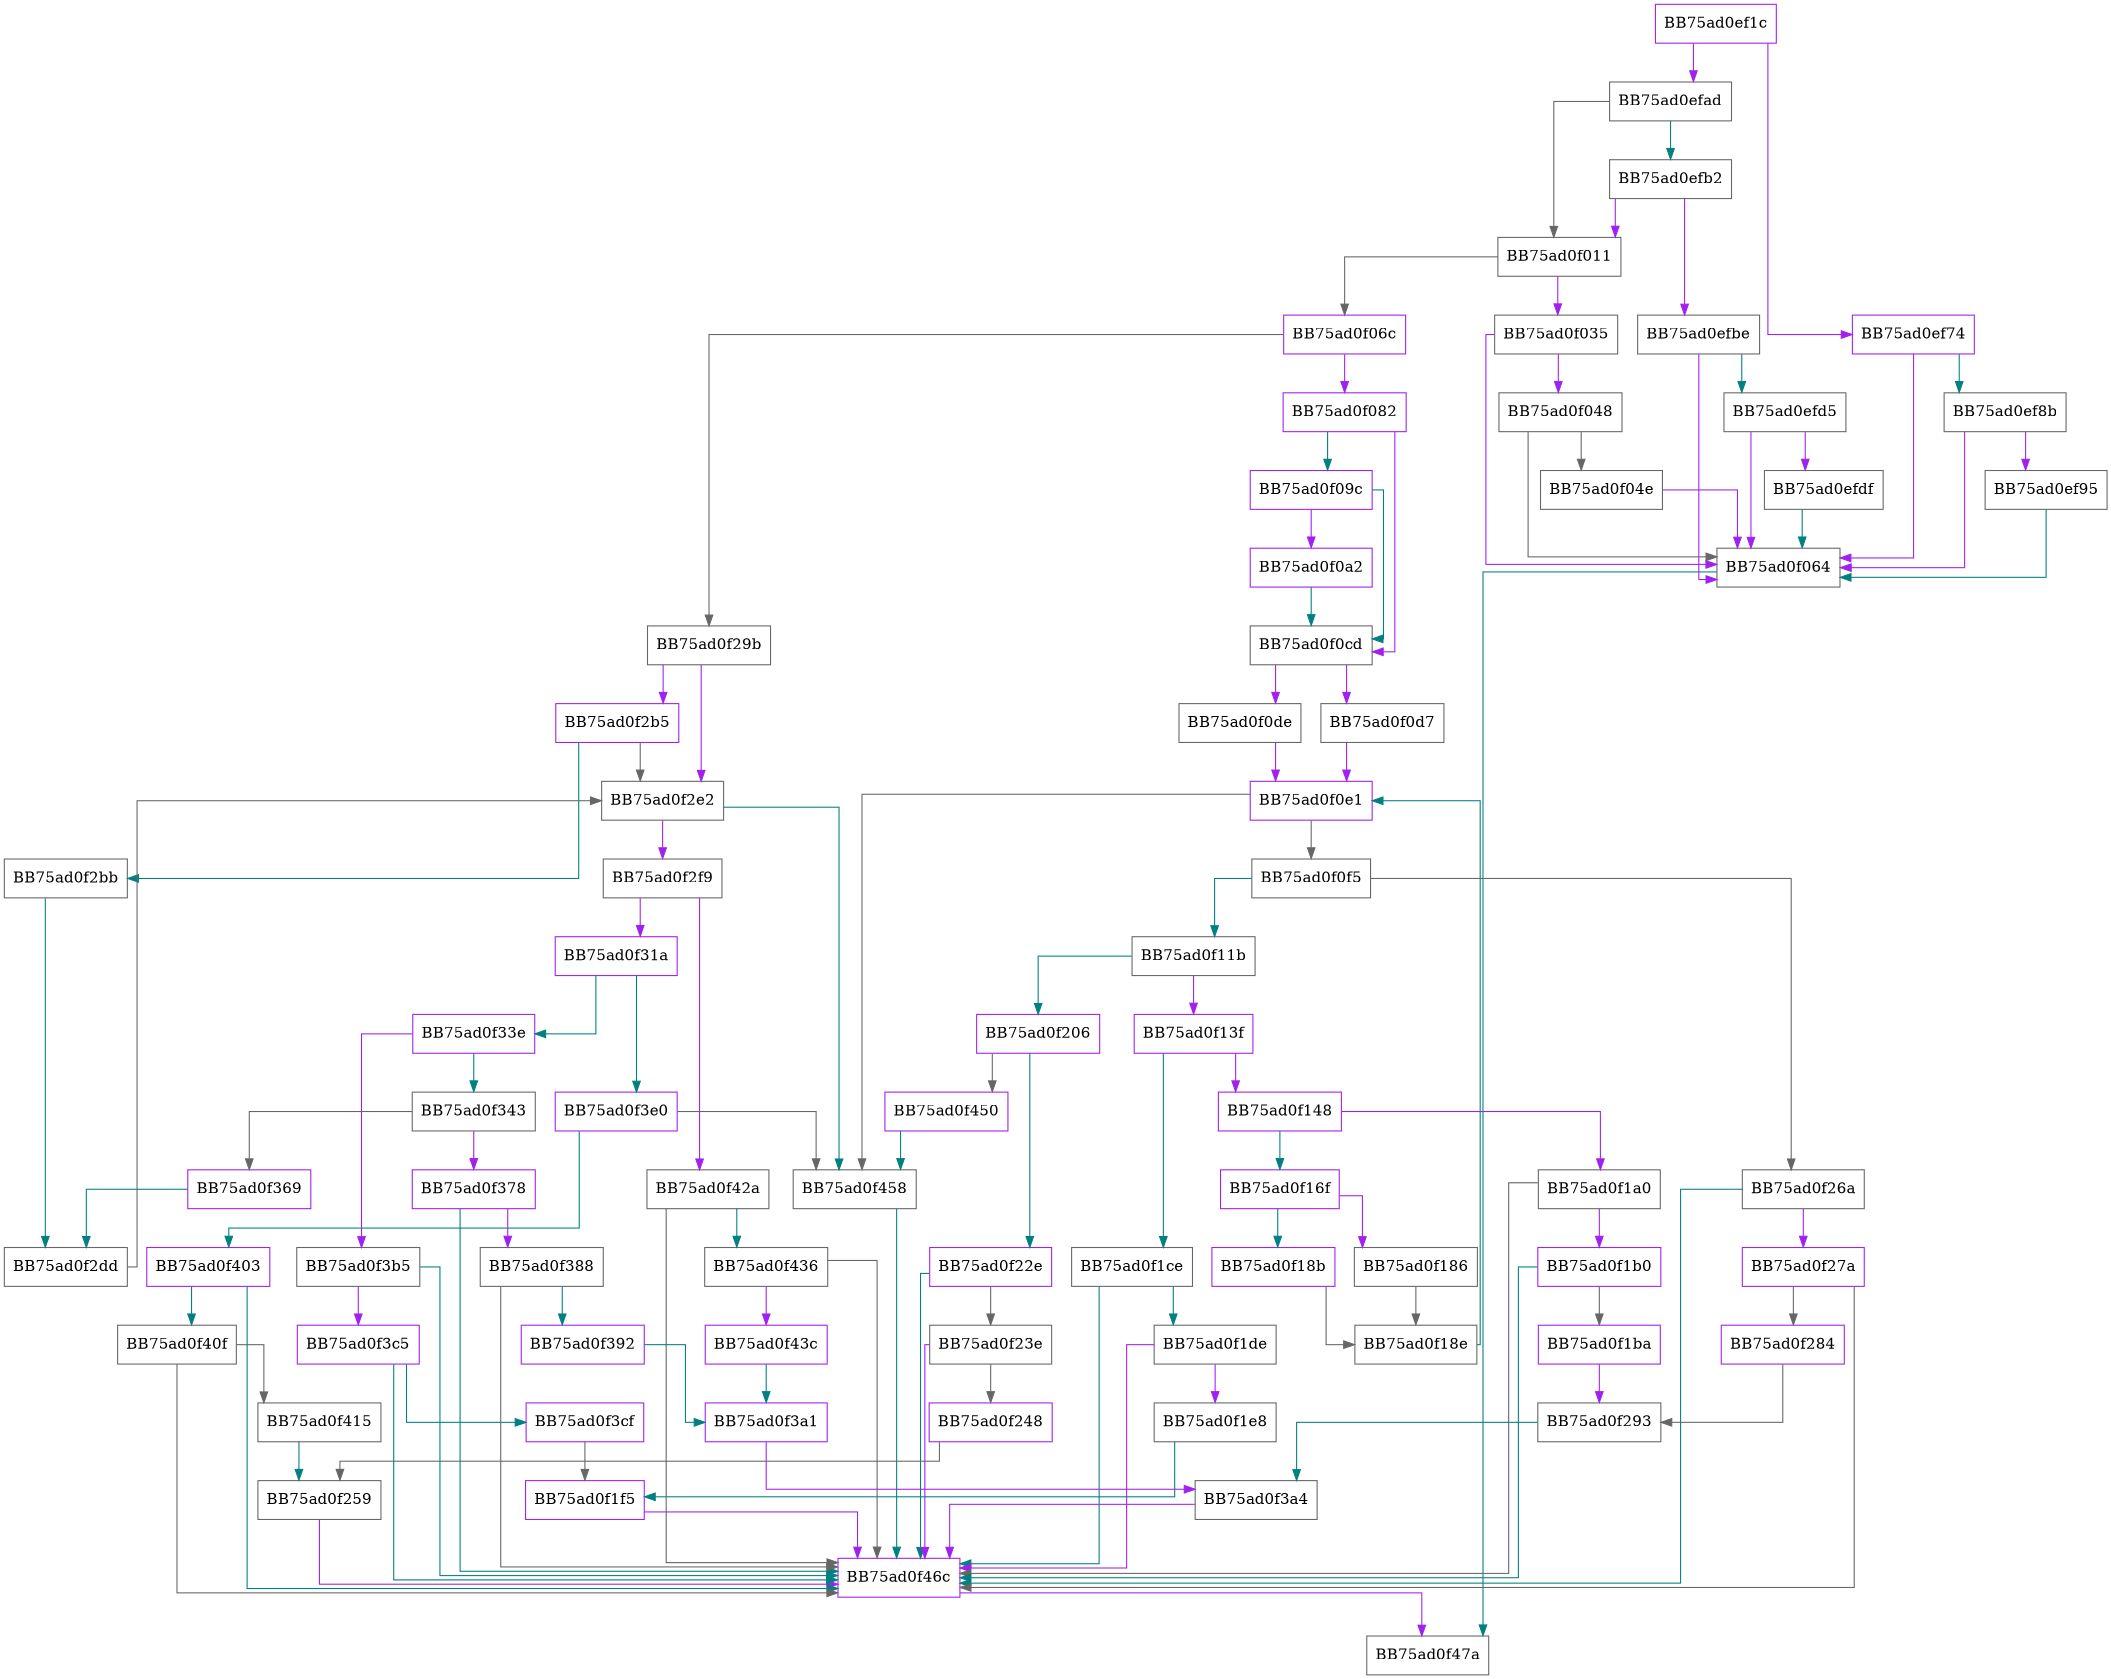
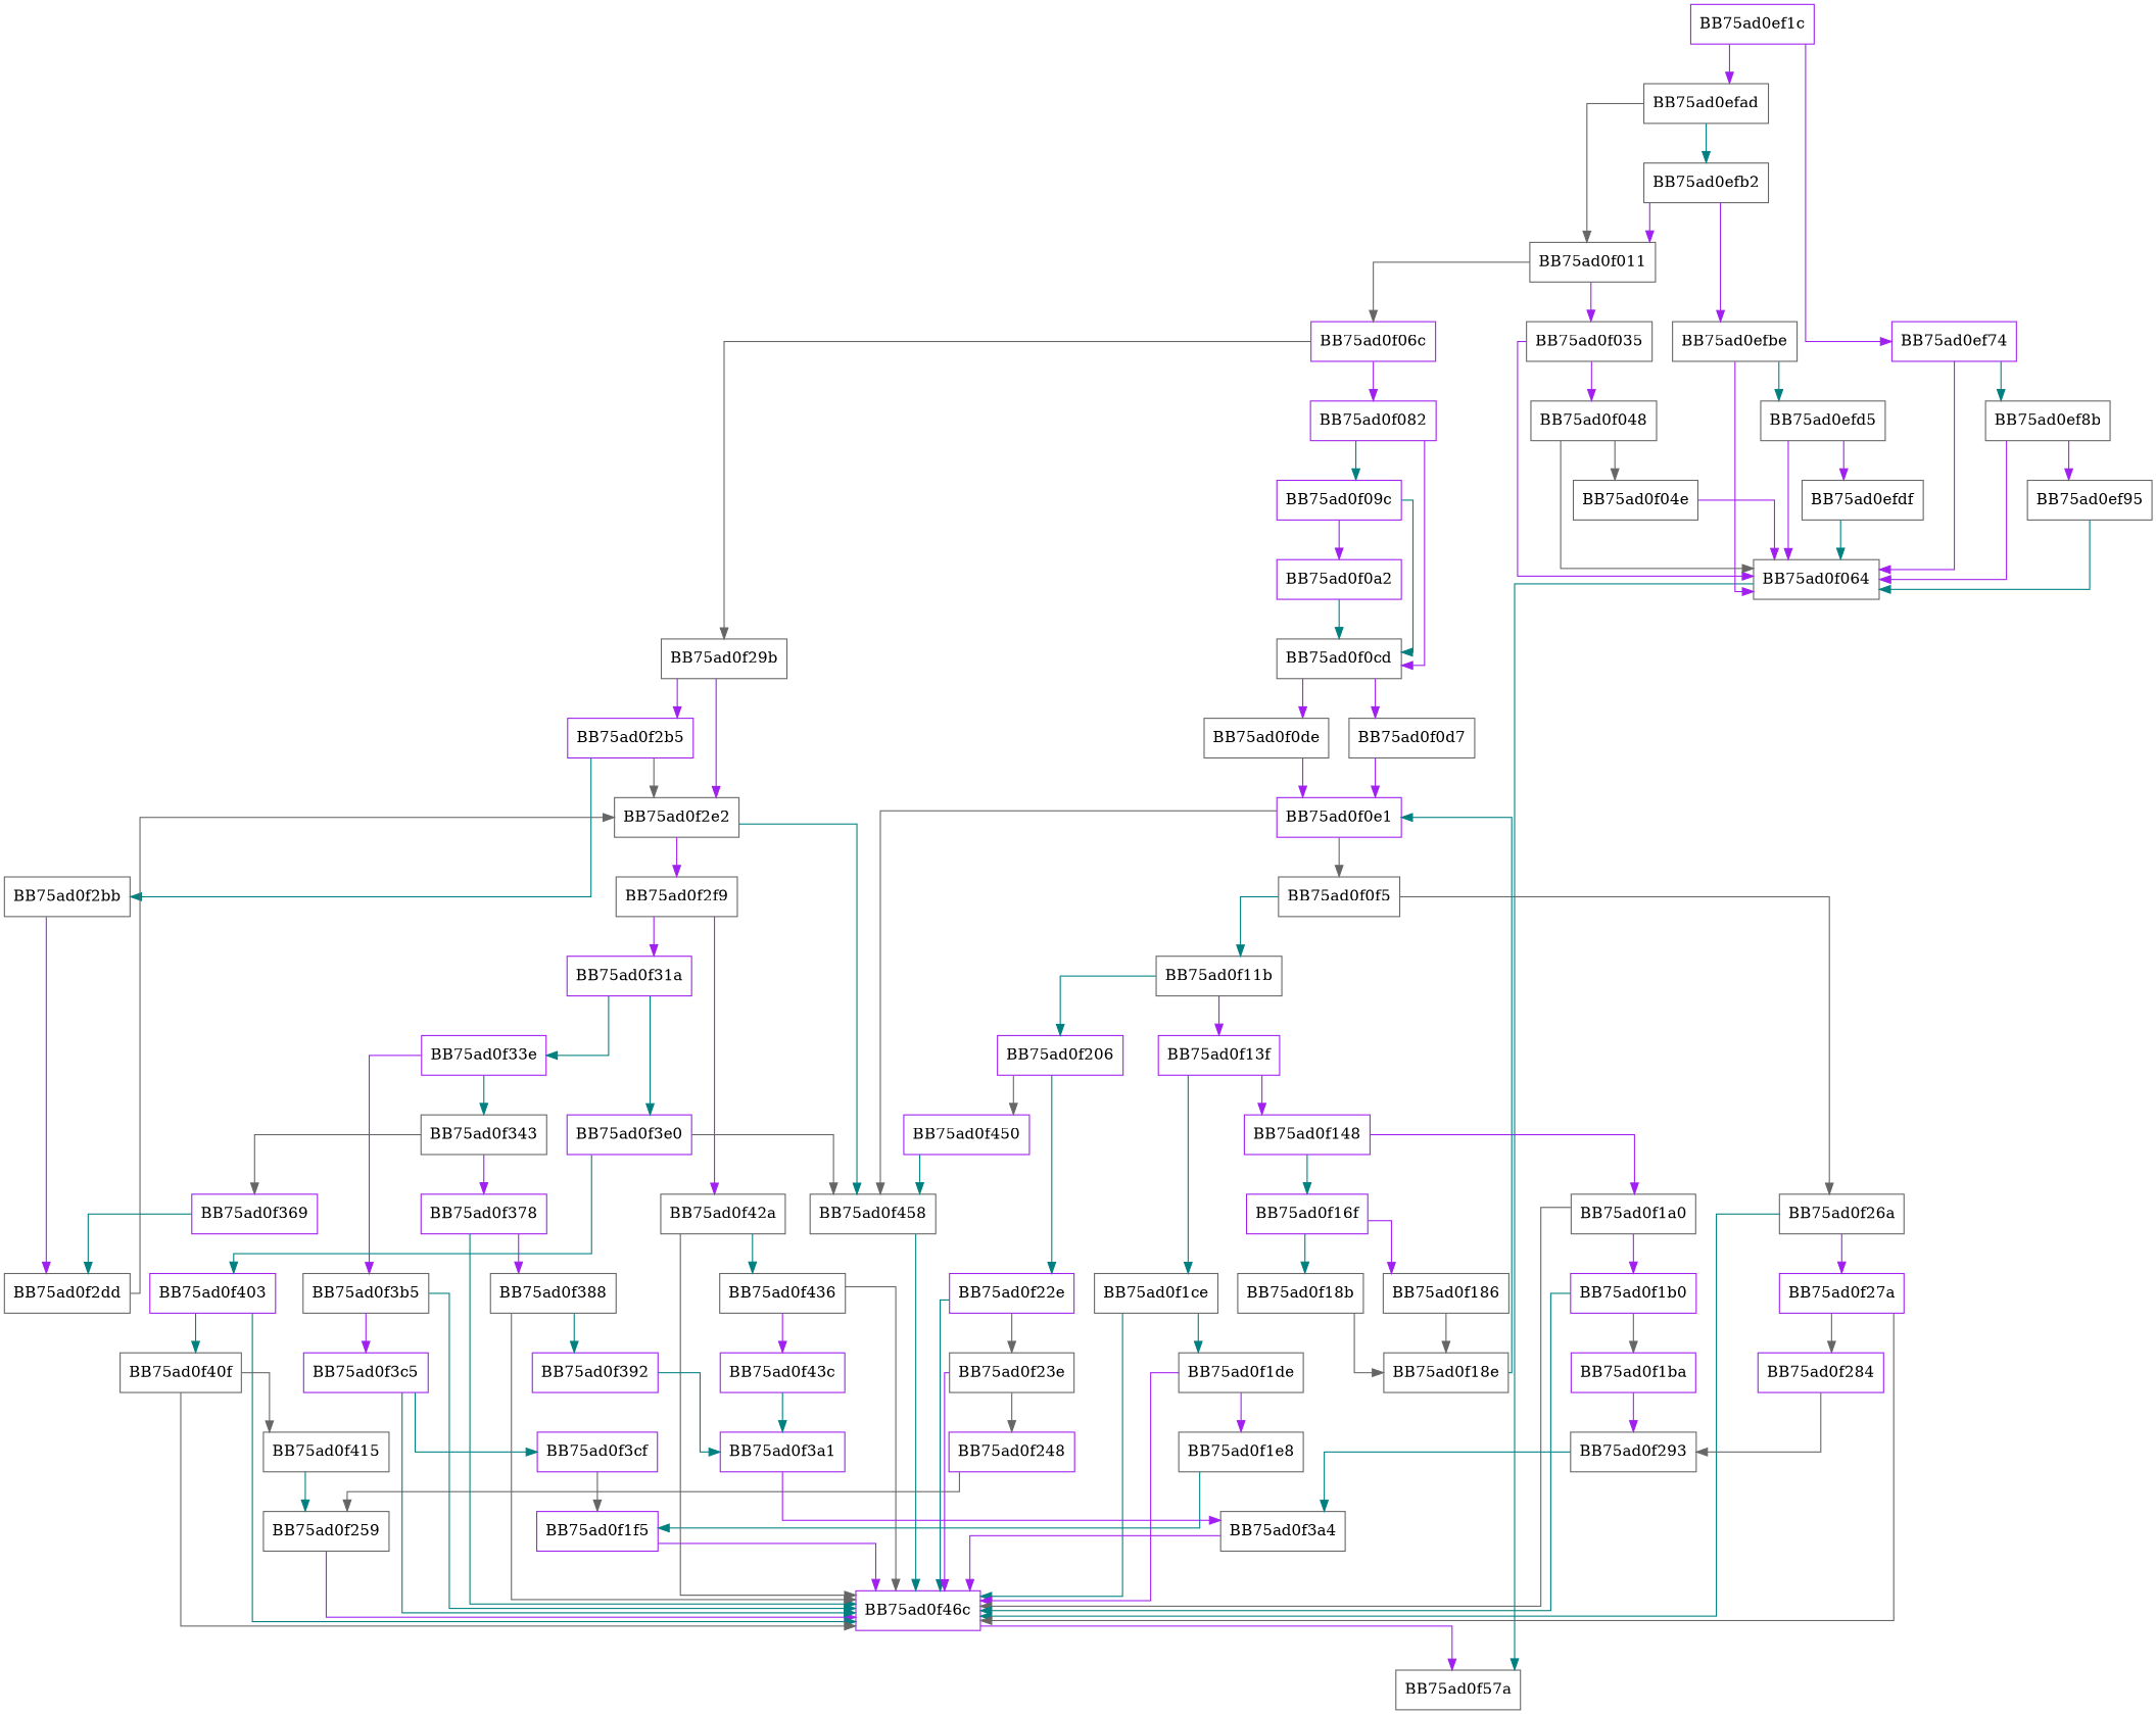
  digraph {
    splines=ortho
    node [color=gray40 shape=box]
    edge [color=purple]
    BB75ad0ef1c [color=purple]
    BB75ad0efad
    BB75ad0ef74 [color=purple]
    BB75ad0f011
    BB75ad0efb2
    BB75ad0f064
    BB75ad0ef8b
    BB75ad0f06c [color=purple]
    BB75ad0f035
    BB75ad0efbe
-   BB75ad0f47a
+   BB75ad0f47a [label=BB75ad0f57a]
    BB75ad0ef95
    BB75ad0f29b
    BB75ad0f082 [color=purple]
    BB75ad0f048
    BB75ad0efd5
    BB75ad0efdf
    BB75ad0f2e2
    BB75ad0f2b5 [color=purple]
    BB75ad0f0cd
    BB75ad0f09c [color=purple]
    BB75ad0f04e
    BB75ad0f458
    BB75ad0f2f9
    BB75ad0f2bb
    BB75ad0f0de
    BB75ad0f0d7
    BB75ad0f0a2 [color=purple]
    BB75ad0f0e1 [color=purple]
    BB75ad0f0f5
    BB75ad0f46c [color=purple]
    BB75ad0f26a
    BB75ad0f11b
    BB75ad0f27a [color=purple]
    BB75ad0f206 [color=purple]
    BB75ad0f13f [color=purple]
    BB75ad0f284 [color=purple]
    BB75ad0f450 [color=purple]
    BB75ad0f22e [color=purple]
    BB75ad0f1ce
    BB75ad0f148 [color=purple]
    BB75ad0f23e
    BB75ad0f1de
    BB75ad0f1a0
    BB75ad0f16f [color=purple]
    BB75ad0f1e8
    BB75ad0f1b0 [color=purple]
-   BB75ad0f18b [color=purple]
+   BB75ad0f18b
    BB75ad0f186
    BB75ad0f1ba [color=purple]
    BB75ad0f18e
    BB75ad0f293
    BB75ad0f3a4
    BB75ad0f1f5 [color=purple]
    BB75ad0f248 [color=purple]
    BB75ad0f259
    BB75ad0f42a
    BB75ad0f31a [color=purple]
    BB75ad0f2dd
    BB75ad0f436
    BB75ad0f3e0 [color=purple]
    BB75ad0f33e [color=purple]
    BB75ad0f43c [color=purple]
    BB75ad0f403 [color=purple]
    BB75ad0f3b5
    BB75ad0f343
    BB75ad0f40f
    BB75ad0f3c5 [color=purple]
    BB75ad0f378 [color=purple]
    BB75ad0f369 [color=purple]
    BB75ad0f3cf [color=purple]
    BB75ad0f388
    BB75ad0f392 [color=purple]
    BB75ad0f3a1 [color=purple]
    BB75ad0f415
    BB75ad0ef1c -> BB75ad0efad
    BB75ad0ef1c -> BB75ad0ef74
    BB75ad0efad -> BB75ad0f011 [color=gray40]
    BB75ad0efad -> BB75ad0efb2 [color=teal]
    BB75ad0ef74 -> BB75ad0f064
    BB75ad0ef74 -> BB75ad0ef8b [color=teal]
    BB75ad0f011 -> BB75ad0f06c [color=gray40]
    BB75ad0f011 -> BB75ad0f035
    BB75ad0efb2 -> BB75ad0f011
    BB75ad0efb2 -> BB75ad0efbe
    BB75ad0f064 -> BB75ad0f47a [color=teal]
    BB75ad0ef8b -> BB75ad0f064
    BB75ad0ef8b -> BB75ad0ef95
    BB75ad0f06c -> BB75ad0f29b [color=gray40]
    BB75ad0f06c -> BB75ad0f082
    BB75ad0f035 -> BB75ad0f064
    BB75ad0f035 -> BB75ad0f048
    BB75ad0efbe -> BB75ad0f064
    BB75ad0efbe -> BB75ad0efd5 [color=teal]
    BB75ad0ef95 -> BB75ad0f064 [color=teal]
    BB75ad0f29b -> BB75ad0f2e2
    BB75ad0f29b -> BB75ad0f2b5
    BB75ad0f082 -> BB75ad0f0cd
    BB75ad0f082 -> BB75ad0f09c [color=teal]
    BB75ad0f048 -> BB75ad0f064 [color=gray40]
    BB75ad0f048 -> BB75ad0f04e [color=gray40]
    BB75ad0efd5 -> BB75ad0f064
    BB75ad0efd5 -> BB75ad0efdf
    BB75ad0efdf -> BB75ad0f064 [color=teal]
    BB75ad0f2e2 -> BB75ad0f458 [color=teal]
    BB75ad0f2e2 -> BB75ad0f2f9
    BB75ad0f2b5 -> BB75ad0f2e2 [color=gray40]
    BB75ad0f2b5 -> BB75ad0f2bb [color=teal]
    BB75ad0f0cd -> BB75ad0f0de
    BB75ad0f0cd -> BB75ad0f0d7
    BB75ad0f09c -> BB75ad0f0cd [color=teal]
    BB75ad0f09c -> BB75ad0f0a2
    BB75ad0f04e -> BB75ad0f064
    BB75ad0f458 -> BB75ad0f46c [color=teal]
    BB75ad0f2f9 -> BB75ad0f42a
    BB75ad0f2f9 -> BB75ad0f31a
-   BB75ad0f2bb -> BB75ad0f2dd [color=teal]
+   BB75ad0f2bb -> BB75ad0f2dd
    BB75ad0f0de -> BB75ad0f0e1
    BB75ad0f0d7 -> BB75ad0f0e1
    BB75ad0f0a2 -> BB75ad0f0cd [color=teal]
    BB75ad0f0e1 -> BB75ad0f458 [color=gray40]
    BB75ad0f0e1 -> BB75ad0f0f5 [color=gray40]
    BB75ad0f0f5 -> BB75ad0f26a [color=gray40]
    BB75ad0f0f5 -> BB75ad0f11b [color=teal]
    BB75ad0f46c -> BB75ad0f47a
    BB75ad0f26a -> BB75ad0f46c [color=teal]
    BB75ad0f26a -> BB75ad0f27a
    BB75ad0f11b -> BB75ad0f206 [color=teal]
    BB75ad0f11b -> BB75ad0f13f
    BB75ad0f27a -> BB75ad0f46c [color=gray40]
    BB75ad0f27a -> BB75ad0f284 [color=gray40]
    BB75ad0f206 -> BB75ad0f450 [color=gray40]
    BB75ad0f206 -> BB75ad0f22e [color=teal]
    BB75ad0f13f -> BB75ad0f1ce [color=teal]
    BB75ad0f13f -> BB75ad0f148
    BB75ad0f284 -> BB75ad0f293 [color=gray40]
    BB75ad0f450 -> BB75ad0f458 [color=teal]
    BB75ad0f22e -> BB75ad0f46c [color=teal]
    BB75ad0f22e -> BB75ad0f23e [color=gray40]
    BB75ad0f1ce -> BB75ad0f46c [color=teal]
    BB75ad0f1ce -> BB75ad0f1de [color=teal]
    BB75ad0f148 -> BB75ad0f1a0
    BB75ad0f148 -> BB75ad0f16f [color=teal]
    BB75ad0f23e -> BB75ad0f46c
    BB75ad0f23e -> BB75ad0f248 [color=gray40]
    BB75ad0f1de -> BB75ad0f46c
    BB75ad0f1de -> BB75ad0f1e8
    BB75ad0f1a0 -> BB75ad0f46c [color=gray40]
    BB75ad0f1a0 -> BB75ad0f1b0
    BB75ad0f16f -> BB75ad0f18b [color=teal]
    BB75ad0f16f -> BB75ad0f186
    BB75ad0f1e8 -> BB75ad0f1f5 [color=teal]
    BB75ad0f1b0 -> BB75ad0f46c [color=teal]
    BB75ad0f1b0 -> BB75ad0f1ba [color=gray40]
    BB75ad0f18b -> BB75ad0f18e [color=gray40]
    BB75ad0f186 -> BB75ad0f18e [color=gray40]
    BB75ad0f1ba -> BB75ad0f293
    BB75ad0f18e -> BB75ad0f0e1 [color=teal]
    BB75ad0f293 -> BB75ad0f3a4 [color=teal]
    BB75ad0f3a4 -> BB75ad0f46c
    BB75ad0f1f5 -> BB75ad0f46c
    BB75ad0f248 -> BB75ad0f259 [color=gray40]
    BB75ad0f259 -> BB75ad0f46c
    BB75ad0f42a -> BB75ad0f46c [color=gray40]
    BB75ad0f42a -> BB75ad0f436 [color=teal]
    BB75ad0f31a -> BB75ad0f3e0 [color=teal]
    BB75ad0f31a -> BB75ad0f33e [color=teal]
    BB75ad0f2dd -> BB75ad0f2e2 [color=gray40]
    BB75ad0f436 -> BB75ad0f46c [color=gray40]
    BB75ad0f436 -> BB75ad0f43c
    BB75ad0f3e0 -> BB75ad0f458 [color=gray40]
    BB75ad0f3e0 -> BB75ad0f403 [color=teal]
    BB75ad0f33e -> BB75ad0f3b5
    BB75ad0f33e -> BB75ad0f343 [color=teal]
    BB75ad0f43c -> BB75ad0f3a1 [color=teal]
    BB75ad0f403 -> BB75ad0f46c [color=teal]
    BB75ad0f403 -> BB75ad0f40f [color=teal]
    BB75ad0f3b5 -> BB75ad0f46c [color=teal]
    BB75ad0f3b5 -> BB75ad0f3c5
    BB75ad0f343 -> BB75ad0f378
    BB75ad0f343 -> BB75ad0f369 [color=gray40]
    BB75ad0f40f -> BB75ad0f46c [color=gray40]
    BB75ad0f40f -> BB75ad0f415 [color=gray40]
    BB75ad0f3c5 -> BB75ad0f46c [color=teal]
    BB75ad0f3c5 -> BB75ad0f3cf [color=teal]
    BB75ad0f378 -> BB75ad0f46c [color=teal]
    BB75ad0f378 -> BB75ad0f388
    BB75ad0f369 -> BB75ad0f2dd [color=teal]
    BB75ad0f3cf -> BB75ad0f1f5 [color=gray40]
    BB75ad0f388 -> BB75ad0f46c [color=gray40]
    BB75ad0f388 -> BB75ad0f392 [color=teal]
    BB75ad0f392 -> BB75ad0f3a1 [color=teal]
    BB75ad0f3a1 -> BB75ad0f3a4
    BB75ad0f415 -> BB75ad0f259 [color=teal]
  }
